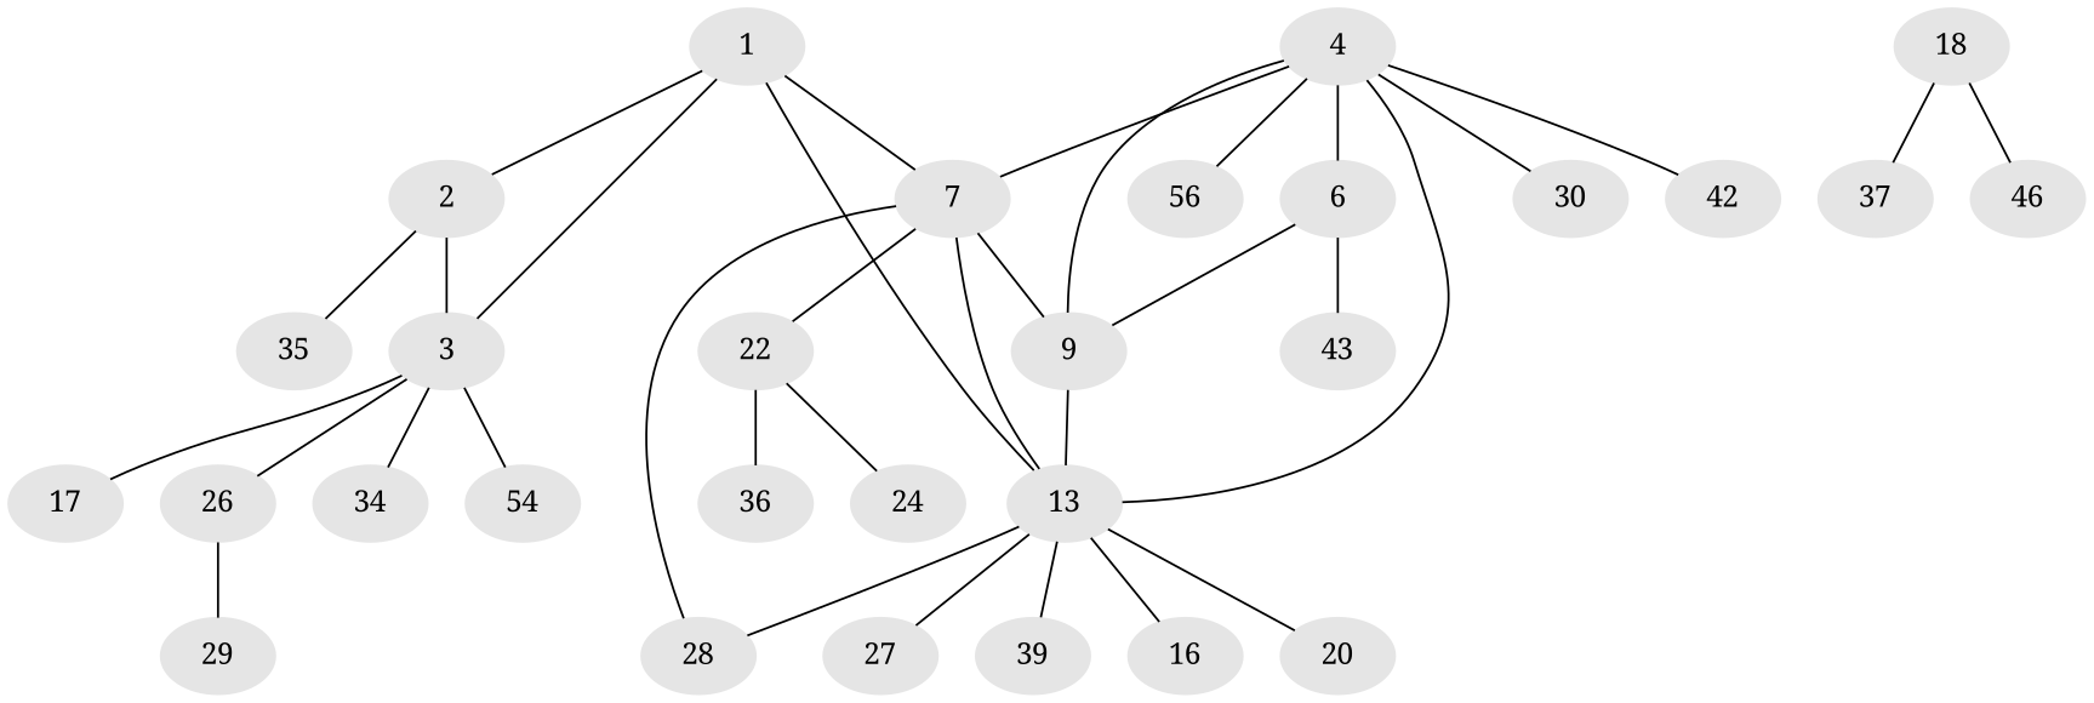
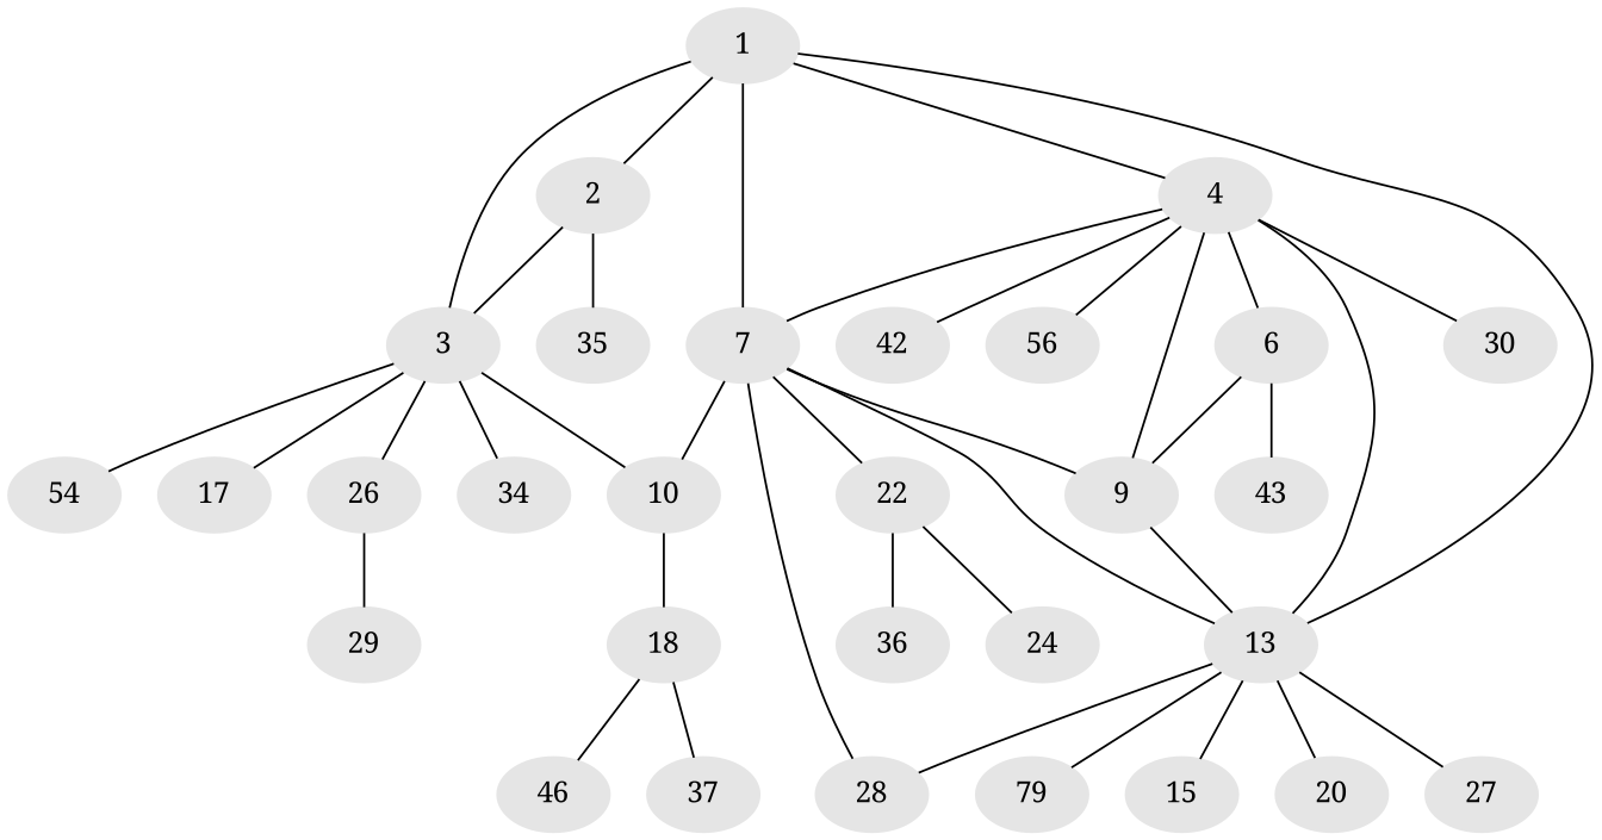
  graph {
    fontname="Noto Serif"
    node [color=gray90 fontname="Noto Serif" style=filled]
    edge [fontname="Noto Serif"]
    1
    2
    3 [super="+34+31"]
    4 [super="+5"]
    7 [super="+8+12"]
    13 [super="+14+27+15"]
    35
+   10 [super="+51+52+11"]
    17
    26
    n11 [label=34 super="+50"]
    54
    6 [super="+45+33+38+23"]
    9
    30
    42
    56
    22
    28
-   16
+   16 [label=15]
    20 [super="+25"]
    n22 [label=27]
-   39
+   39 [label=79]
    18 [super="+32"]
    29
    43
    24
    36 [super="+48+53"]
    37 [super="+57"]
    46
    1 -- 2
    1 -- 3
+   1 -- 4
    1 -- 7
    1 -- 13
    2 -- 3
    2 -- 35
+   3 -- 10
    3 -- 17
    3 -- 26
    3 -- n11
    3 -- 54
    4 -- 7
    4 -- 13 [weight=2]
    4 -- 6 [weight=2]
    4 -- 9
    4 -- 30
    4 -- 42
    4 -- 56
    7 -- 13
+   7 -- 10 [weight=2]
    7 -- 9 [weight=2]
    7 -- 22
    7 -- 28
    13 -- 28
    13 -- 16
    13 -- 20
    13 -- n22
    13 -- 39
+   10 -- 18
    26 -- 29
    6 -- 9
    6 -- 43
    9 -- 13
    22 -- 24
    22 -- 36
    18 -- 37
    18 -- 46
  }
